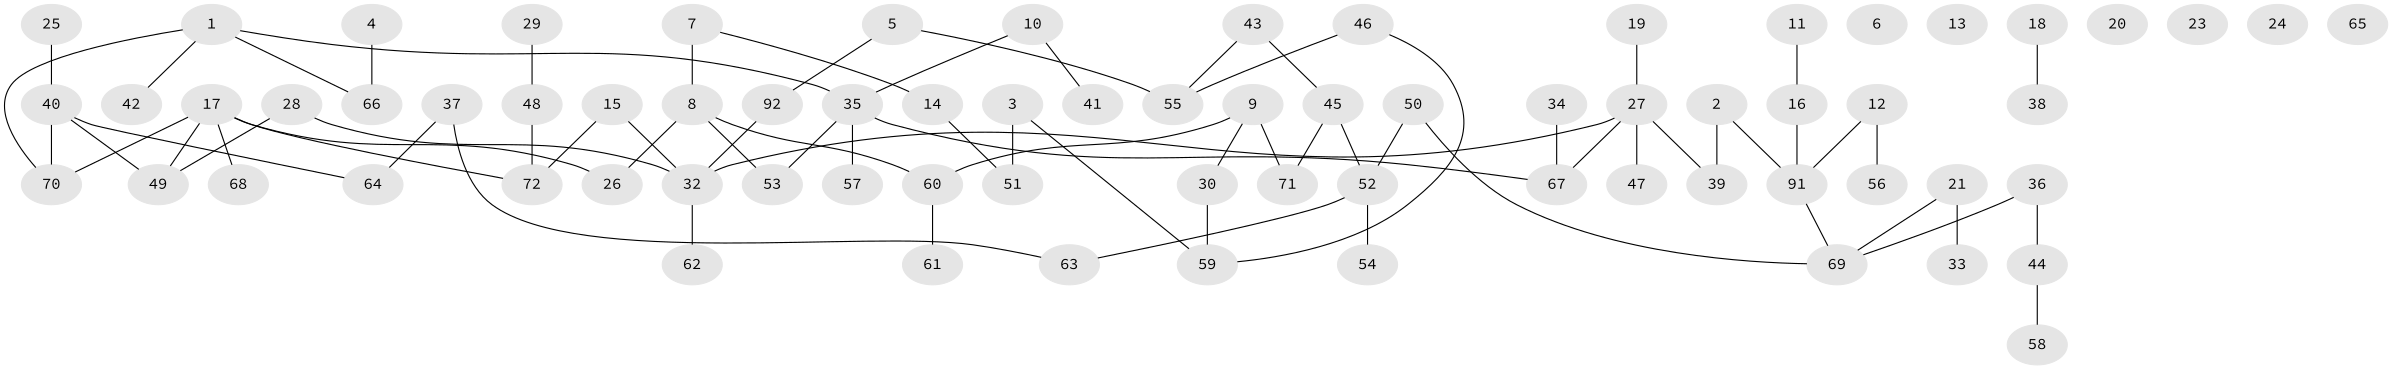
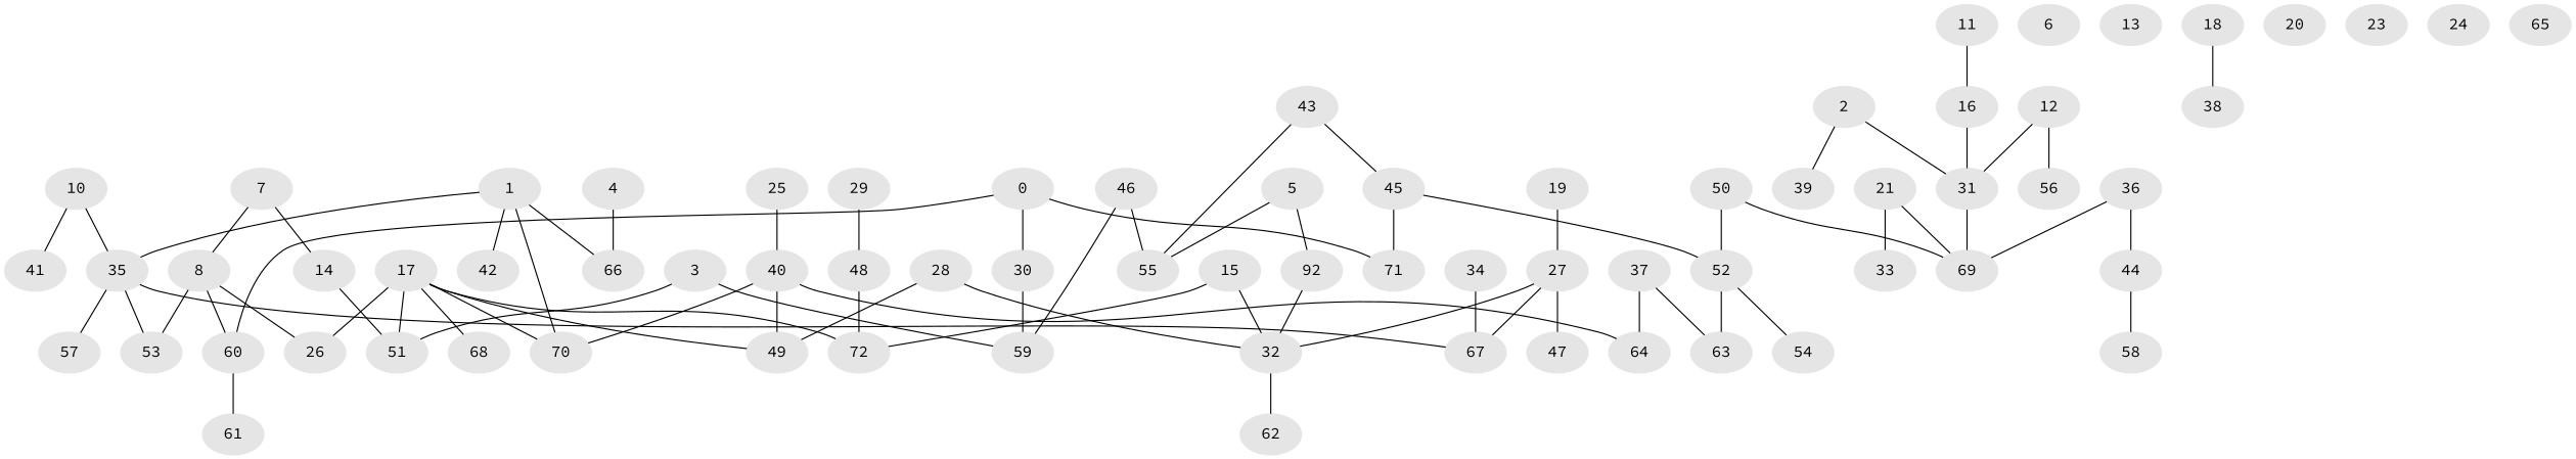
  graph {
    fontname="Source Code Pro"
    node [color=gray90 fontname="Source Code Pro" style=filled]
    edge [fontname="Source Code Pro"]
    1
    35
    42
    66
    70
    53
    67
    57
    2
-   31 [label=91]
+   31
    39
    69
    3
    51
    59
    4
    n17 [label=92]
    5
    55
    32
    6
    7
    8
    14
    26
    60
    19
    27
    61
-   9
+   9 [label=0]
    30
    71
    10
    41
    11
    16
    12
    56
    13
    15
    72
    62
    17
    49
    68
    18
    38
    47
    20
    21
    33
    44
    58
    23
    24
    25
    40
    64
    28
    29
    48
    34
    36
    37
    63
    43
    45
    52
    54
    46
    50
    65
    1 -- 35
    1 -- 42
    1 -- 66
    1 -- 70
    35 -- 53
    35 -- 67
    35 -- 57
    2 -- 31
    2 -- 39
    31 -- 69
    3 -- 51
    3 -- 59
    4 -- 66
    n17 -- 32
    5 -- n17
    5 -- 55
    32 -- 62
    7 -- 8
    7 -- 14
    8 -- 53
    8 -- 26
    8 -- 60
    14 -- 51
    60 -- 61
    19 -- 27
    27 -- 67
-   27 -- 39
    27 -- 32
    27 -- 47
    9 -- 60
    9 -- 30
    9 -- 71
    30 -- 59
    10 -- 35
    10 -- 41
    11 -- 16
    16 -- 31
    12 -- 31
    12 -- 56
    15 -- 32
    15 -- 72
    17 -- 70
+   17 -- 51
    17 -- 26
    17 -- 72
    17 -- 49
    17 -- 68
    18 -- 38
    21 -- 69
    21 -- 33
    44 -- 58
    25 -- 40
    40 -- 70
    40 -- 49
    40 -- 64
    28 -- 32
    28 -- 49
    29 -- 48
    48 -- 72
    34 -- 67
    36 -- 69
    36 -- 44
    37 -- 64
    37 -- 63
    43 -- 55
    43 -- 45
    45 -- 71
    45 -- 52
    52 -- 63
    52 -- 54
    46 -- 59
    46 -- 55
    50 -- 69
    50 -- 52
  }
